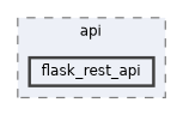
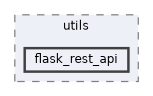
  digraph {
    compound=true
    n1 [color=grey25 fillcolor="#edf0f7" fontname=Helvetica fontsize=10 height=0.2 label=flask_rest_api shape=box style="filled,bold" width=0.4]
    subgraph cluster_1 {
      bgcolor="#edf0f7"
      fontname=Helvetica
      fontsize=10
-     label=api
+     label=utils
      pencolor=grey50
      style="filled,dashed"
      n1
    }
  }
